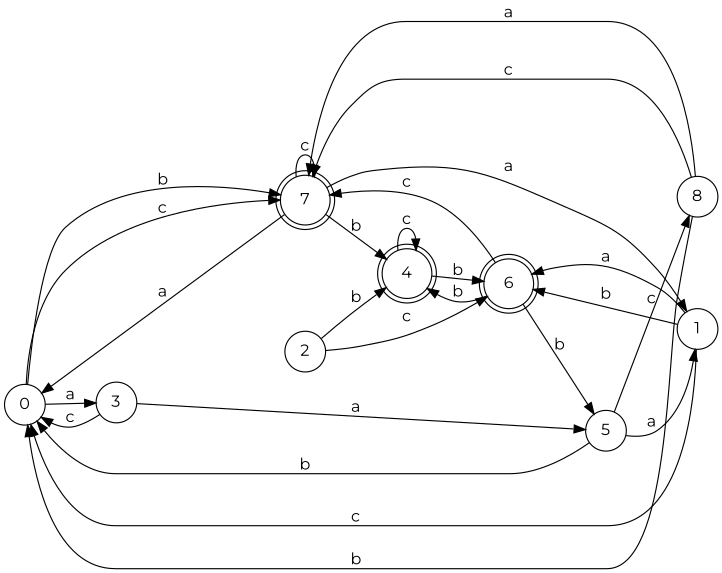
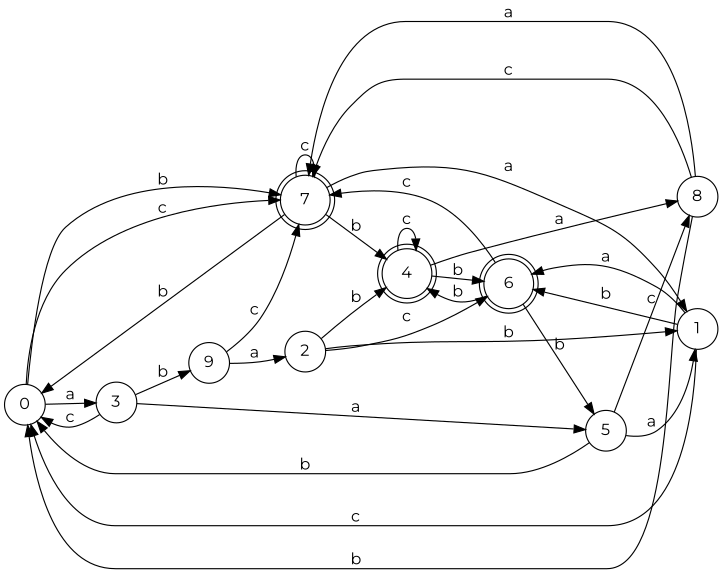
  digraph {
    fontname=Montserrat
    rankdir=LR
    node [color=black fillcolor=white fontname=Montserrat shape=circle style=filled]
    edge [fontname=Montserrat]
    n1 [label=0]
    n2 [label=3]
    n3 [label=7 shape=doublecircle style="rounded,filled"]
    n4 [label=5]
+   n5 [label=9]
    n6 [label=1]
    n7 [label=4 shape=doublecircle style="rounded,filled"]
    n8 [label=6 shape=doublecircle style="rounded,filled"]
    n9 [label=2]
    n10 [label=8]
    n1 -> n2 [label=a]
    n1 -> n3 [label=b]
    n1 -> n3 [label=c]
    n2 -> n1 [label=c]
    n2 -> n4 [label=a]
-   n3 -> n1 [label=a]
+   n2 -> n5 [label=b]
+   n3 -> n1 [label=b]
    n3 -> n3 [label=c]
    n3 -> n6 [label=a]
    n3 -> n7 [label=b]
    n4 -> n1 [label=b]
    n4 -> n6 [label=a]
    n4 -> n10 [label=c]
+   n5 -> n3 [label=c]
+   n5 -> n9 [label=a]
    n6 -> n1 [label=c]
    n6 -> n8 [label=a]
    n6 -> n8 [label=b]
    n7 -> n7 [label=c]
    n7 -> n8 [label=b]
+   n7 -> n10 [label=a]
    n8 -> n3 [label=c]
    n8 -> n4 [label=b]
    n8 -> n7 [label=b]
+   n9 -> n6 [label=b]
    n9 -> n7 [label=b]
    n9 -> n8 [label=c]
    n10 -> n1 [label=b]
    n10 -> n3 [label=a]
    n10 -> n3 [label=c]
  }
